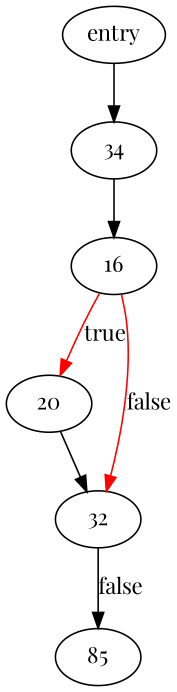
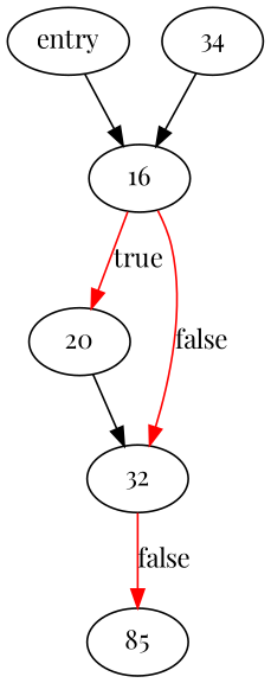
  digraph {
    fontname="Playfair Display"
    node [fontname="Playfair Display"]
    edge [fontname="Playfair Display"]
    n1 [label=entry]
    16
    20
    32
    n5 [label=85]
    34
-   n1 -> 34
+   n1 -> 16
    16 -> 20 [color=red label=true]
    16 -> 32 [color=red label=false]
    20 -> 32
-   32 -> n5 [color=black label=false]
+   32 -> n5 [color=red label=false]
    34 -> 16
  }
